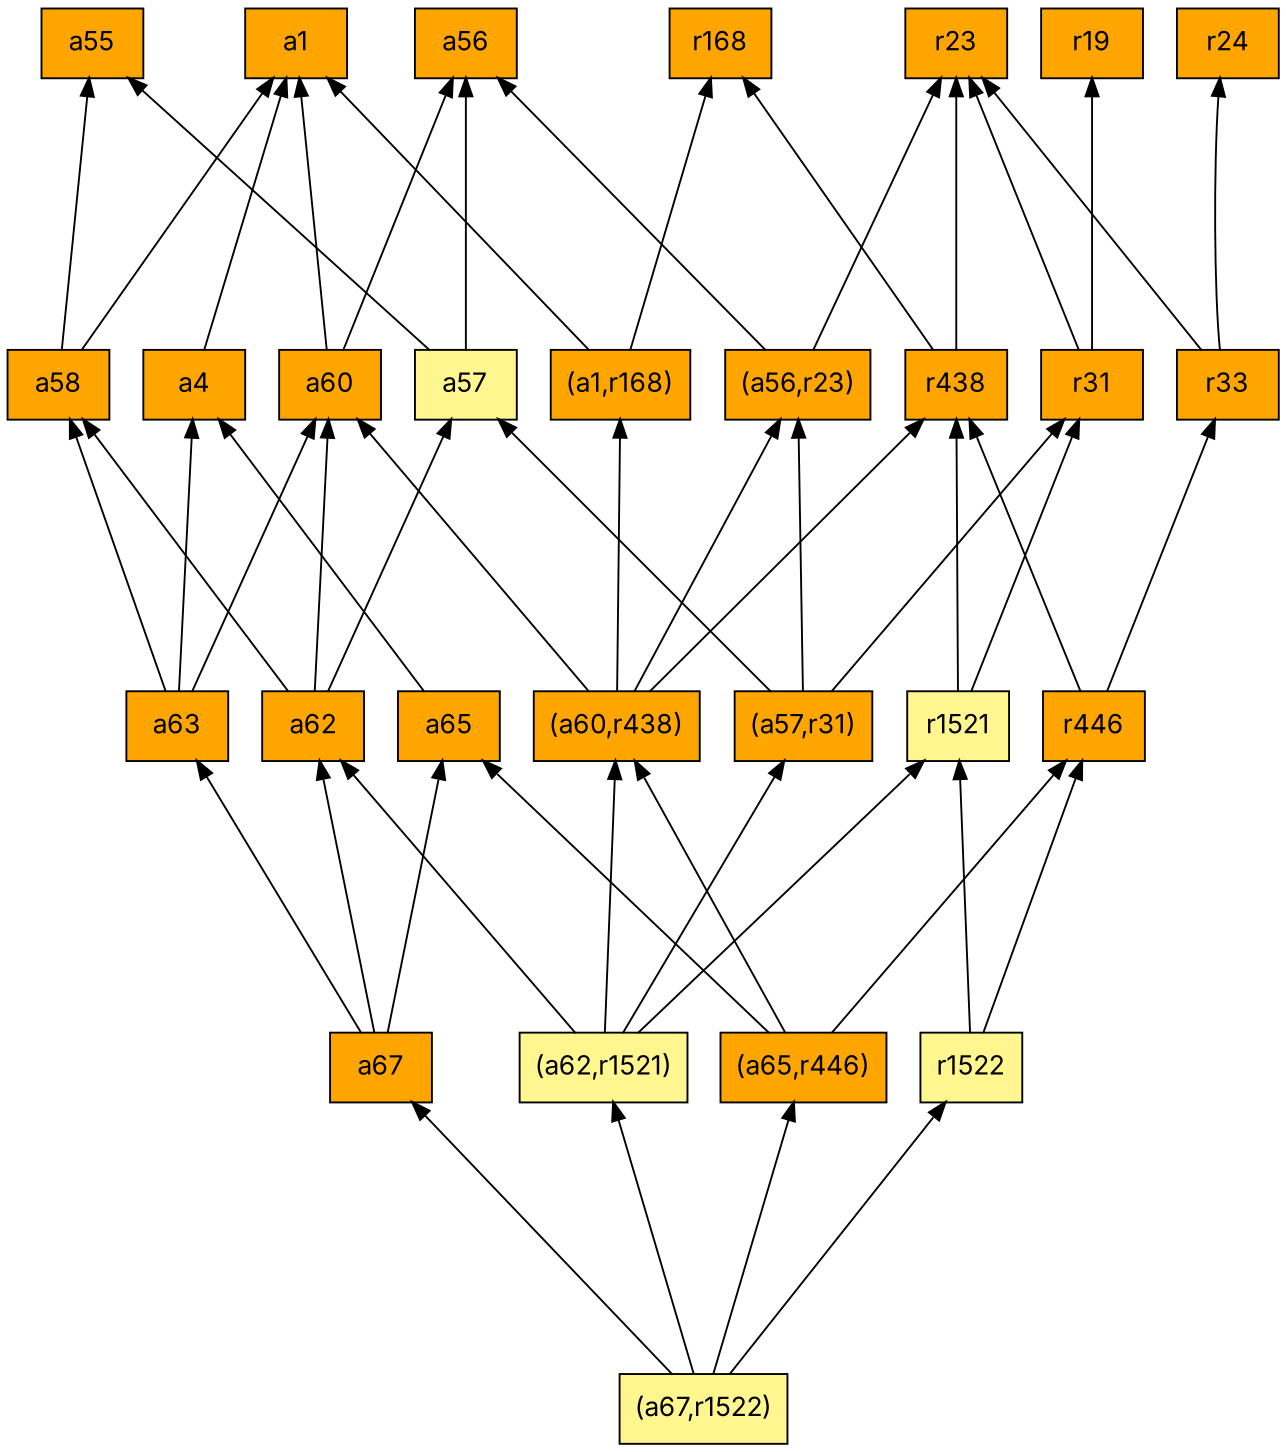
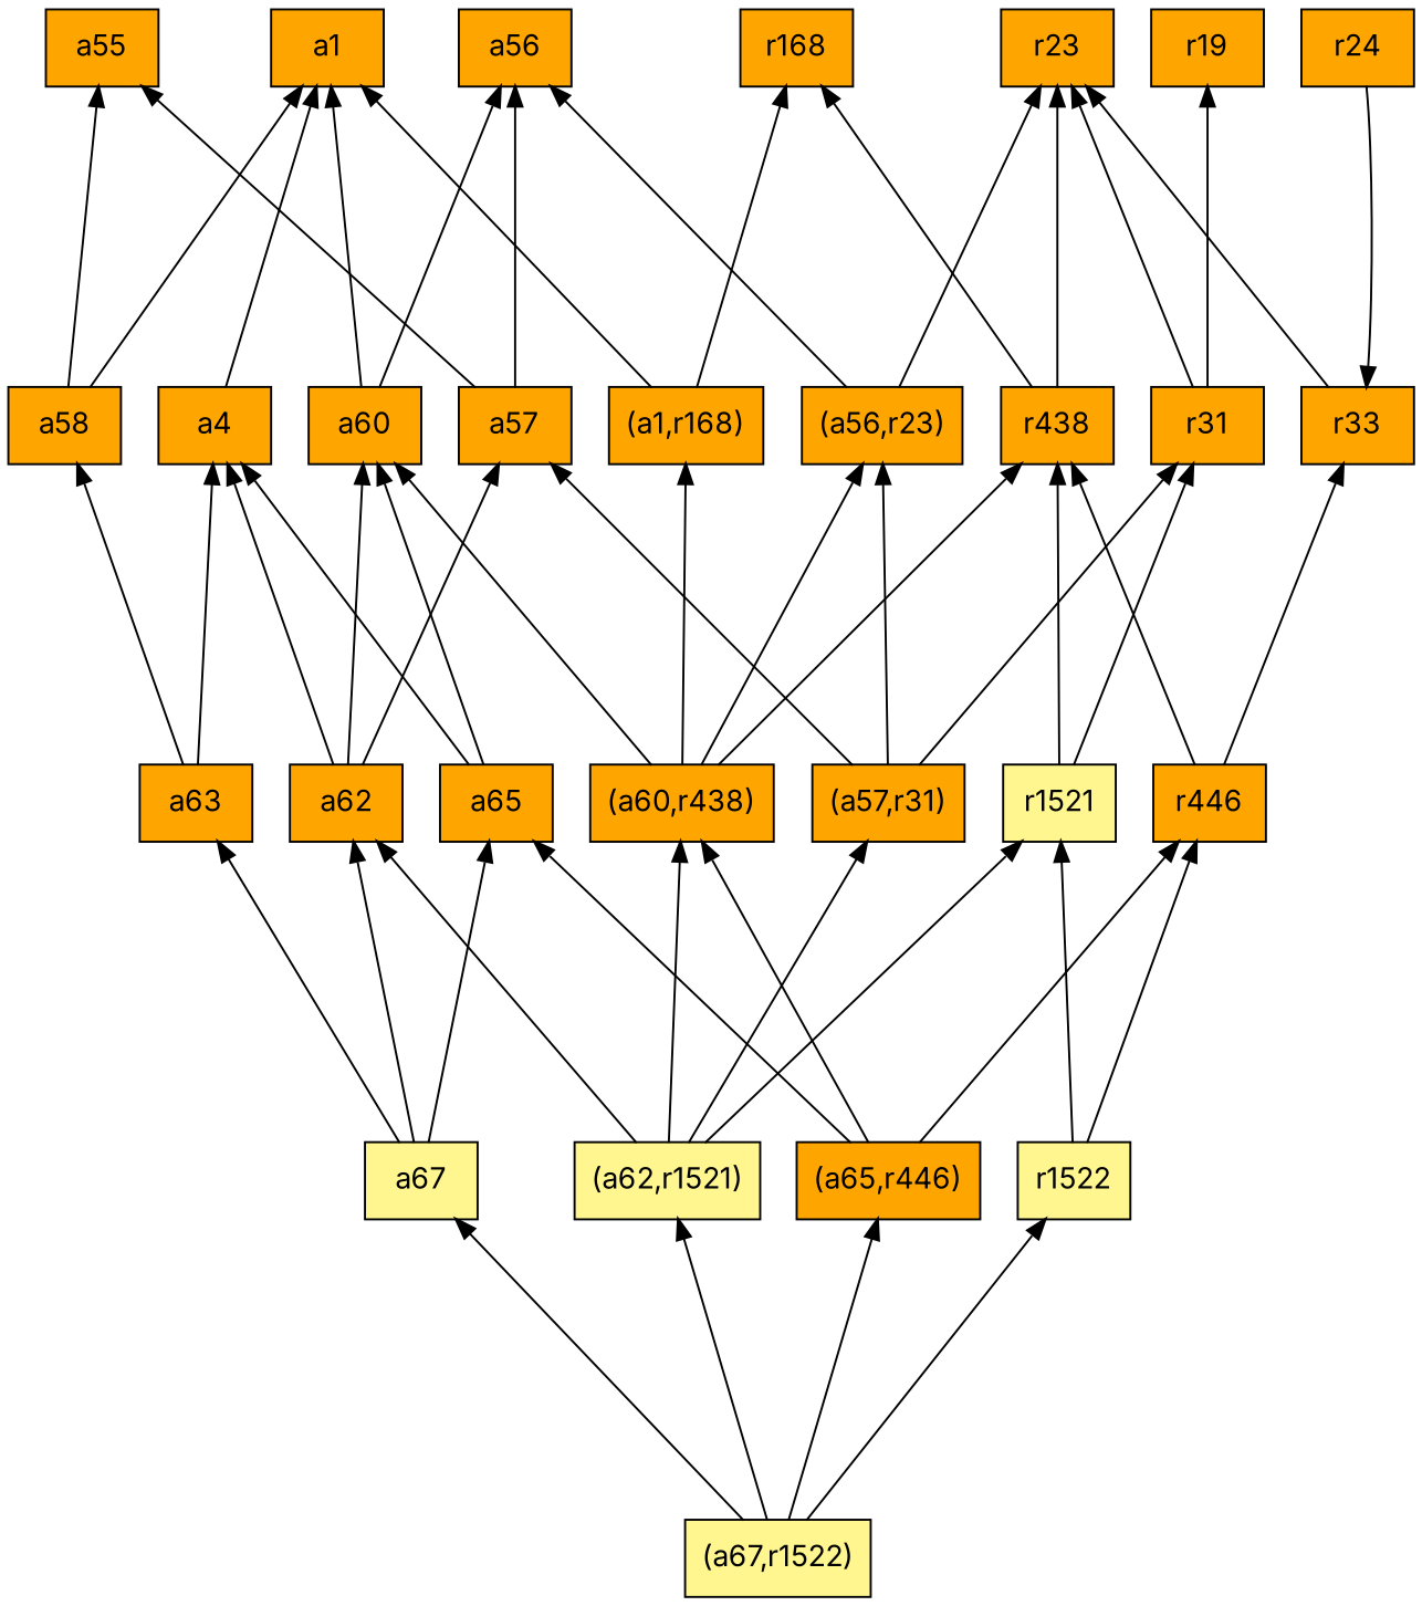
  digraph {
    fontname=Inter
    rankdir=BT
    ranksep=2.0
    node [fillcolor=orange fontname=Inter shape=record style=filled]
    edge [fontname=Inter]
    n1 [label="{(a56,r23)}"]
    n2 [label="{a56}"]
    n3 [label="{r23}"]
    n4 [label="{a58}"]
    n5 [label="{a1}"]
    n6 [label="{a55}"]
    n7 [label="{a63}"]
    n8 [label="{a4}"]
    n9 [label="{(a60,r438)}"]
    n10 [label="{(a1,r168)}"]
    n11 [label="{r438}"]
    n12 [label="{a60}"]
    n13 [label="{r168}"]
-   n14 [fillcolor=khaki1 label="{a57}"]
-   n15 [label="{a67}"]
+   n14 [label="{a57}"]
+   n15 [fillcolor=khaki1 label="{a67}"]
    n16 [label="{a65}"]
    n17 [label="{a62}"]
    n18 [label="{r31}"]
    n19 [label="{r19}"]
    n20 [fillcolor=khaki1 label="{r1521}"]
    n21 [label="{(a57,r31)}"]
    n22 [fillcolor=khaki1 label="{(a67,r1522)}"]
    n23 [fillcolor=khaki1 label="{r1522}"]
    n24 [label="{(a65,r446)}"]
    n25 [fillcolor=khaki1 label="{(a62,r1521)}"]
    n26 [label="{r446}"]
    n27 [label="{r24}"]
    n28 [label="{r33}"]
    n1 -> n2
    n1 -> n3
    n4 -> n5
    n4 -> n6
    n7 -> n4
    n7 -> n8
    n8 -> n5
    n9 -> n1
    n9 -> n10
    n9 -> n11
    n9 -> n12
    n10 -> n5
    n10 -> n13
    n11 -> n3
    n11 -> n13
    n12 -> n2
    n12 -> n5
    n14 -> n2
    n14 -> n6
    n15 -> n7
    n15 -> n16
    n15 -> n17
    n16 -> n8
-   n7 -> n12
-   n17 -> n4
+   n16 -> n12
+   n17 -> n8
    n17 -> n12
    n17 -> n14
    n18 -> n3
    n18 -> n19
    n20 -> n11
    n20 -> n18
    n21 -> n1
    n21 -> n14
    n21 -> n18
    n22 -> n15
    n22 -> n23
    n22 -> n24
    n22 -> n25
    n23 -> n20
    n23 -> n26
    n24 -> n9
    n24 -> n16
    n24 -> n26
    n25 -> n9
    n25 -> n17
    n25 -> n20
    n25 -> n21
    n26 -> n11
    n26 -> n28
    n28 -> n3
-   n28 -> n27
+   n27 -> n28
  }
